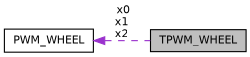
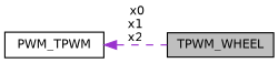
  digraph {
    rankdir=LR
    node [color=black fontname=Helvetica fontsize=10 shape=record style=filled]
    n1 [fillcolor=grey75 fontcolor=black height=0.2 label=TPWM_WHEEL width=0.4]
-   n2 [fillcolor=white height=0.2 label=PWM_WHEEL width=0.4]
+   n2 [fillcolor=white height=0.2 label=PWM_TPWM width=0.4]
    n2 -> n1 [color=darkorchid3 dir=back fontname=Helvetica fontsize=10 label=" x0\nx1\nx2" labelfontname=Helvetica labelfontsize=10 style=dashed]
  }
